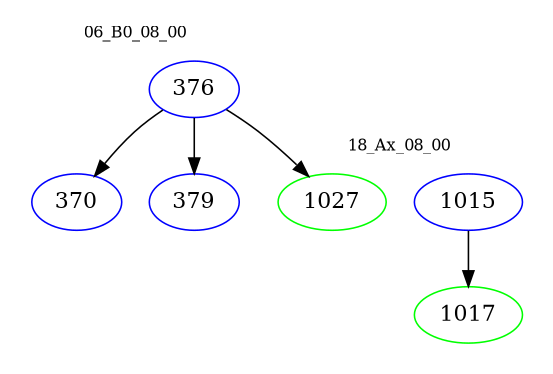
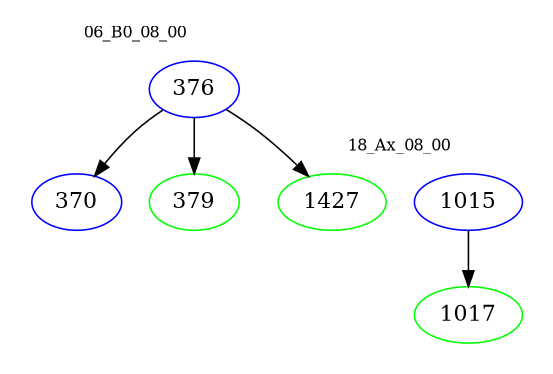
  digraph {
    node [color=blue]
    edge [color=black]
    n1 [label=1015]
-   n2 [color=green label=1027]
+   n2 [color=green label=1427]
    n3 [color=green label=1017]
    n4 [label=376]
    n5 [label=370]
-   n6 [label=379]
+   n6 [color=green label=379]
    subgraph cluster_1 {
      color=white
      fontsize=10
      label="18_Ax_08_00"
      n1
      n2
      n3
    }
    subgraph cluster_2 {
      color=white
      fontsize=10
      label="06_B0_08_00"
      n4
      n5
      n6
    }
    n1 -> n3
    n4 -> n2
    n4 -> n5
    n4 -> n6
  }
